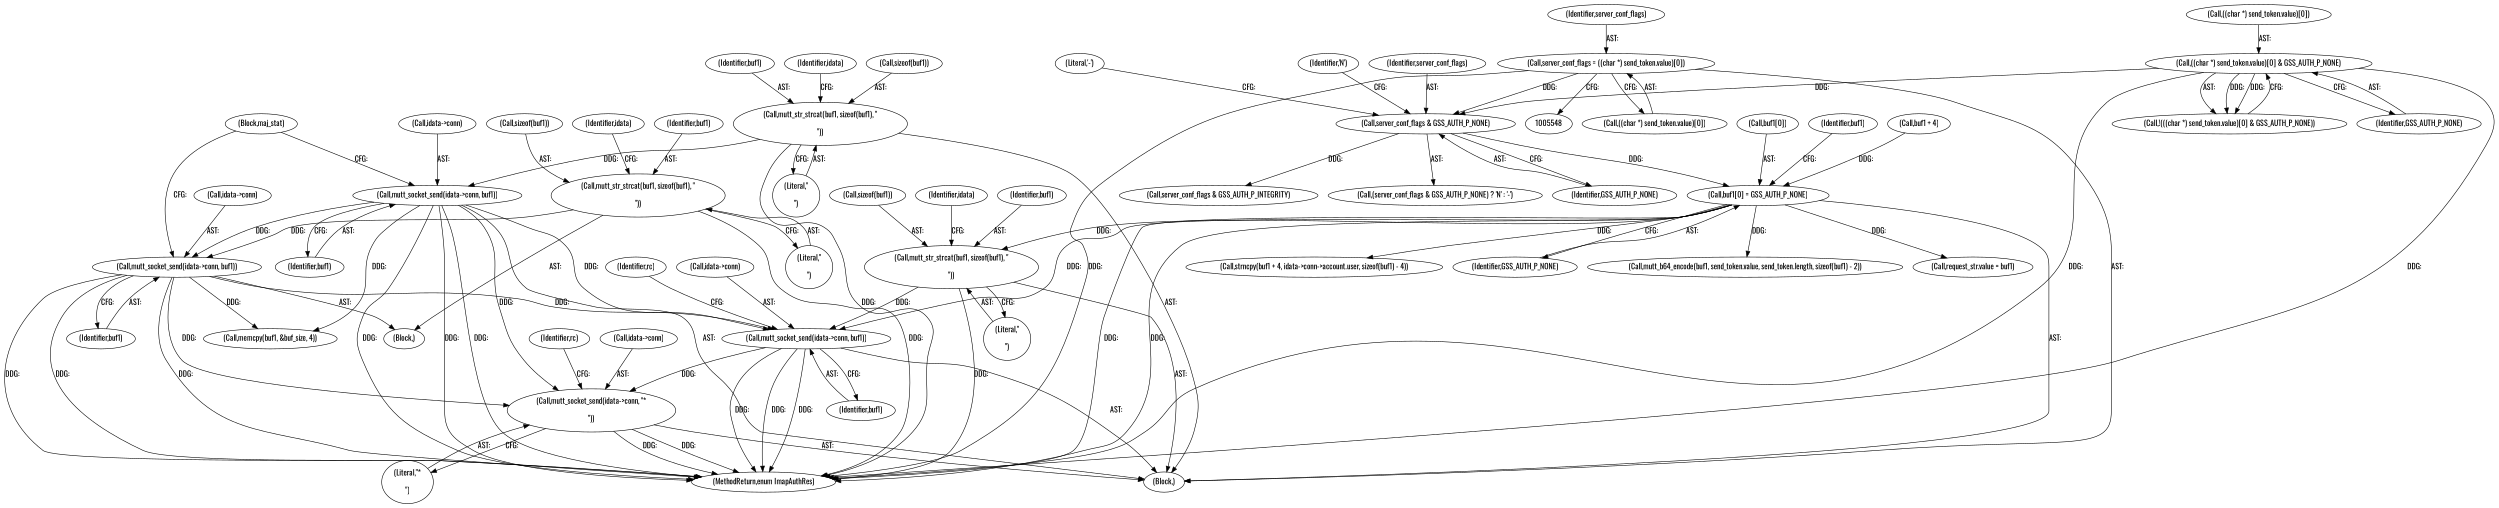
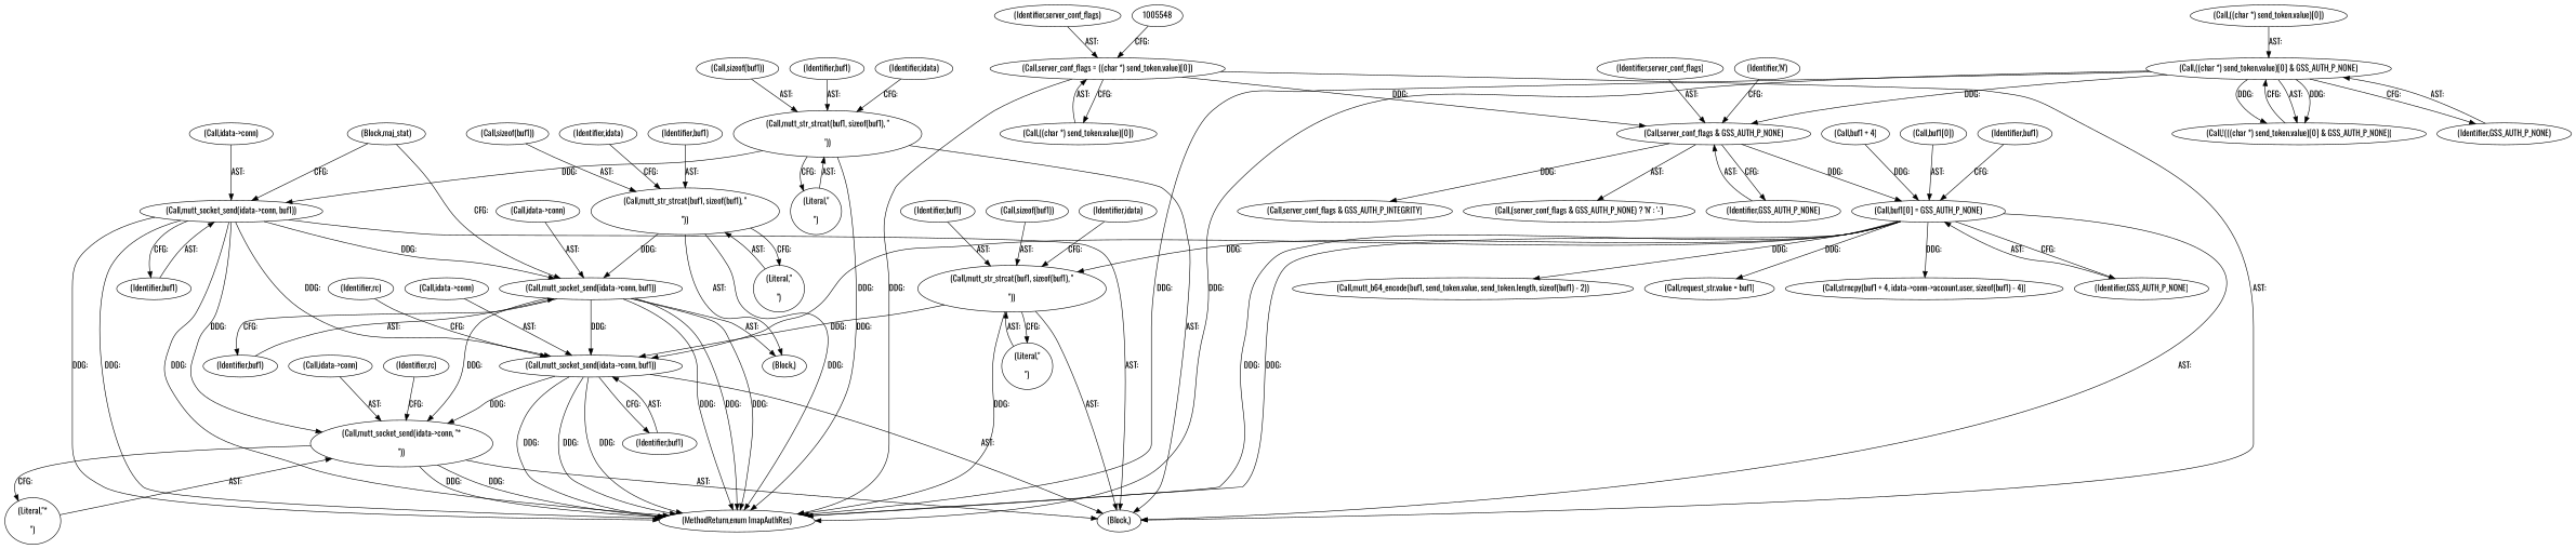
  digraph {
    fontname=Oswald
    node [fontname=Oswald]
    edge [fontname=Oswald]
    n1 [label="(Call,mutt_socket_send(idata->conn, \"*\r\n\"))"]
    n2 [label="(Literal,\"*\r\n\")"]
    n3 [label="(Block,)"]
    n4 [label="(MethodReturn,enum ImapAuthRes)"]
    n5 [label="(Call,mutt_socket_send(idata->conn, buf1))"]
    n6 [label="(Identifier,buf1)"]
    n7 [label="(Call,mutt_socket_send(idata->conn, buf1))"]
    n8 [label="(Call,mutt_socket_send(idata->conn, buf1))"]
-   n9 [label="(Call,memcpy(buf1, &buf_size, 4))"]
    n10 [label="(Identifier,buf1)"]
    n11 [label="(Block,)"]
    n12 [label="(Identifier,buf1)"]
    n13 [label="(Call,mutt_str_strcat(buf1, sizeof(buf1), \"\r\n\"))"]
    n14 [label="(Literal,\"\r\n\")"]
    n15 [label="(Call,mutt_str_strcat(buf1, sizeof(buf1), \"\r\n\"))"]
    n16 [label="(Literal,\"\r\n\")"]
    n17 [label="(Call,buf1[0] = GSS_AUTH_P_NONE)"]
    n18 [label="(Call,mutt_str_strcat(buf1, sizeof(buf1), \"\r\n\"))"]
    n19 [label="(Call,request_str.value = buf1)"]
    n20 [label="(Call,strncpy(buf1 + 4, idata->conn->account.user, sizeof(buf1) - 4))"]
    n21 [label="(Identifier,GSS_AUTH_P_NONE)"]
    n22 [label="(Call,mutt_b64_encode(buf1, send_token.value, send_token.length, sizeof(buf1) - 2))"]
    n23 [label="(Literal,\"\r\n\")"]
    n24 [label="(Call,buf1 + 4)"]
    n25 [label="(Call,server_conf_flags & GSS_AUTH_P_NONE)"]
    n26 [label="(Call,server_conf_flags & GSS_AUTH_P_INTEGRITY)"]
    n27 [label="(Call,(server_conf_flags & GSS_AUTH_P_NONE) ? 'N' : '-')"]
    n28 [label="(Identifier,GSS_AUTH_P_NONE)"]
    n29 [label="(Call,server_conf_flags = ((char *) send_token.value)[0])"]
    n30 [label="(Call,((char *) send_token.value)[0])"]
    n31 [label="(Call,((char *) send_token.value)[0] & GSS_AUTH_P_NONE)"]
    n32 [label="(Call,!(((char *) send_token.value)[0] & GSS_AUTH_P_NONE))"]
    n33 [label="(Identifier,GSS_AUTH_P_NONE)"]
    n34 [label="(Identifier,idata)"]
    n35 [label="(Call,buf1[0])"]
    n36 [label="(Identifier,buf1)"]
    n37 [label="(Identifier,buf1)"]
    n38 [label="(Identifier,buf1)"]
    n39 [label="(Identifier,server_conf_flags)"]
    n40 [label="(Identifier,idata)"]
    n41 [label="(Call,idata->conn)"]
    n42 [label="(Identifier,rc)"]
    n43 [label="(Call,((char *) send_token.value)[0])"]
    n44 [label="(Call,sizeof(buf1))"]
    n45 [label="(Identifier,idata)"]
    n46 [label="(Identifier,rc)"]
    n47 [label="(Call,idata->conn)"]
    n48 [label="(Identifier,buf1)"]
    n49 [label="(Call,sizeof(buf1))"]
    n50 [label="(Call,idata->conn)"]
    n51 [label="(Identifier,server_conf_flags)"]
    n52 [label="(Call,idata->conn)"]
    n53 [label="(Block,maj_stat)"]
-   n54 [label="(Literal,'-')"]
    n55 [label="(Identifier,'N')"]
    n56 [label="(Call,sizeof(buf1))"]
    n57 [label=1005548]
    n1 -> n2 [label="CFG: "]
    n1 -> n3 [label="AST: "]
    n1 -> n4 [label="DDG: "]
    n1 -> n4 [label="DDG: "]
    n2 -> n1 [label="AST: "]
    n5 -> n1 [label="DDG: "]
    n5 -> n3 [label="AST: "]
    n5 -> n4 [label="DDG: "]
    n5 -> n4 [label="DDG: "]
    n5 -> n4 [label="DDG: "]
    n5 -> n6 [label="CFG: "]
    n6 -> n5 [label="AST: "]
    n7 -> n1 [label="DDG: "]
    n7 -> n3 [label="AST: "]
    n7 -> n4 [label="DDG: "]
    n7 -> n4 [label="DDG: "]
    n7 -> n4 [label="DDG: "]
    n7 -> n5 [label="DDG: "]
    n7 -> n8 [label="DDG: "]
-   n7 -> n9 [label="DDG: "]
    n7 -> n10 [label="CFG: "]
    n8 -> n1 [label="DDG: "]
    n8 -> n4 [label="DDG: "]
    n8 -> n4 [label="DDG: "]
    n8 -> n4 [label="DDG: "]
    n8 -> n5 [label="DDG: "]
-   n8 -> n9 [label="DDG: "]
    n8 -> n11 [label="AST: "]
    n8 -> n12 [label="CFG: "]
    n10 -> n7 [label="AST: "]
    n12 -> n8 [label="AST: "]
    n13 -> n3 [label="AST: "]
    n13 -> n4 [label="DDG: "]
    n13 -> n7 [label="DDG: "]
    n13 -> n14 [label="CFG: "]
    n14 -> n13 [label="AST: "]
    n15 -> n4 [label="DDG: "]
    n15 -> n8 [label="DDG: "]
    n15 -> n11 [label="AST: "]
    n15 -> n16 [label="CFG: "]
    n16 -> n15 [label="AST: "]
    n17 -> n3 [label="AST: "]
    n17 -> n4 [label="DDG: "]
    n17 -> n4 [label="DDG: "]
    n17 -> n5 [label="DDG: "]
    n17 -> n18 [label="DDG: "]
    n17 -> n19 [label="DDG: "]
    n17 -> n20 [label="DDG: "]
    n17 -> n21 [label="CFG: "]
    n17 -> n22 [label="DDG: "]
    n18 -> n3 [label="AST: "]
    n18 -> n4 [label="DDG: "]
    n18 -> n5 [label="DDG: "]
    n18 -> n23 [label="CFG: "]
    n21 -> n17 [label="AST: "]
    n23 -> n18 [label="AST: "]
    n24 -> n17 [label="DDG: "]
    n25 -> n17 [label="DDG: "]
    n25 -> n26 [label="DDG: "]
    n25 -> n27 [label="AST: "]
    n25 -> n28 [label="CFG: "]
    n28 -> n25 [label="AST: "]
    n29 -> n3 [label="AST: "]
    n29 -> n4 [label="DDG: "]
    n29 -> n25 [label="DDG: "]
    n29 -> n30 [label="CFG: "]
    n30 -> n29 [label="AST: "]
    n31 -> n4 [label="DDG: "]
    n31 -> n4 [label="DDG: "]
    n31 -> n25 [label="DDG: "]
    n31 -> n32 [label="AST: "]
    n31 -> n32 [label="DDG: "]
    n31 -> n32 [label="DDG: "]
    n31 -> n33 [label="CFG: "]
    n32 -> n31 [label="CFG: "]
    n33 -> n31 [label="AST: "]
    n34 -> n18 [label="CFG: "]
    n35 -> n17 [label="AST: "]
    n36 -> n15 [label="AST: "]
    n37 -> n13 [label="AST: "]
    n38 -> n18 [label="AST: "]
    n39 -> n29 [label="AST: "]
    n40 -> n13 [label="CFG: "]
    n41 -> n7 [label="AST: "]
    n42 -> n5 [label="CFG: "]
    n43 -> n31 [label="AST: "]
    n44 -> n15 [label="AST: "]
    n45 -> n15 [label="CFG: "]
    n46 -> n1 [label="CFG: "]
    n47 -> n1 [label="AST: "]
    n48 -> n17 [label="CFG: "]
    n49 -> n18 [label="AST: "]
    n50 -> n8 [label="AST: "]
    n51 -> n25 [label="AST: "]
    n52 -> n5 [label="AST: "]
    n53 -> n7 [label="CFG: "]
    n53 -> n8 [label="CFG: "]
-   n54 -> n25 [label="CFG: "]
    n55 -> n25 [label="CFG: "]
    n56 -> n13 [label="AST: "]
-   n29 -> n57 [label="CFG: "]
+   n57 -> n29 [label="CFG: "]
  }
